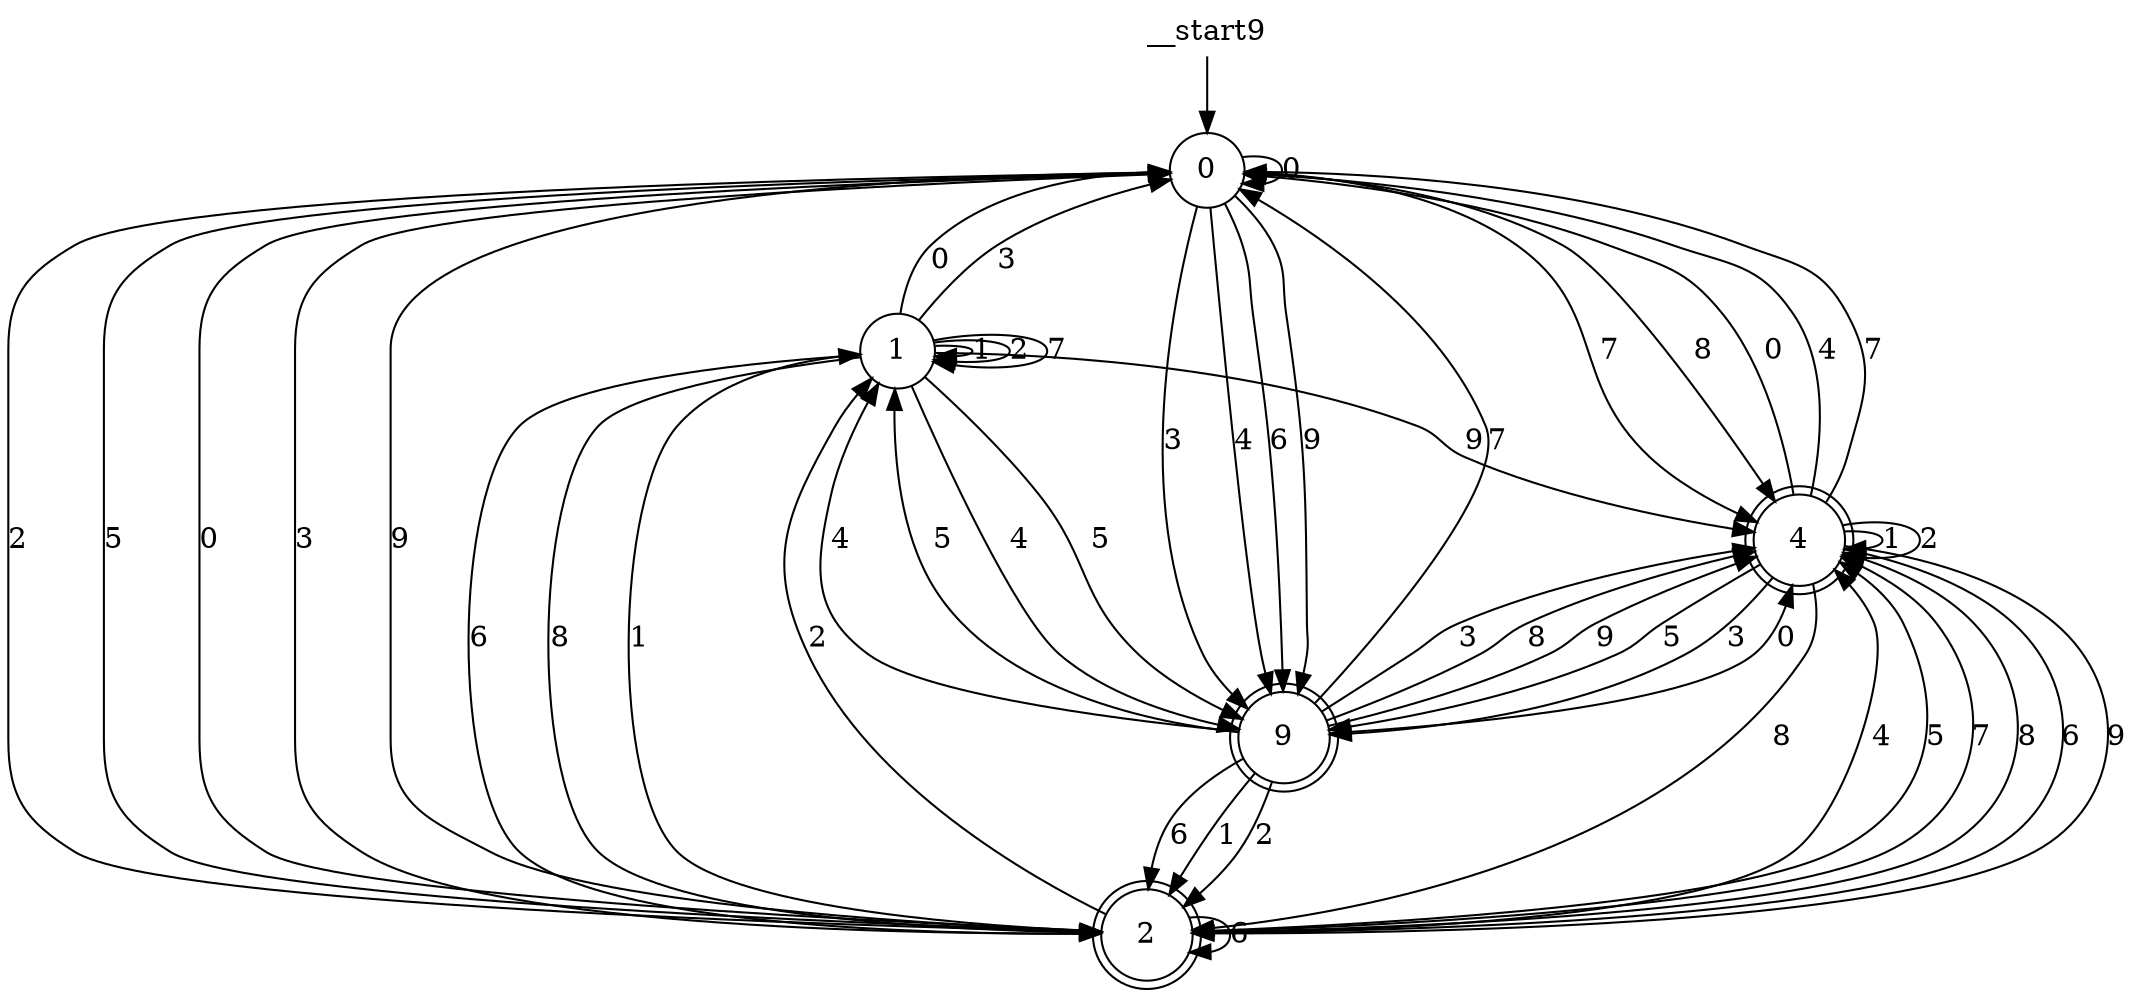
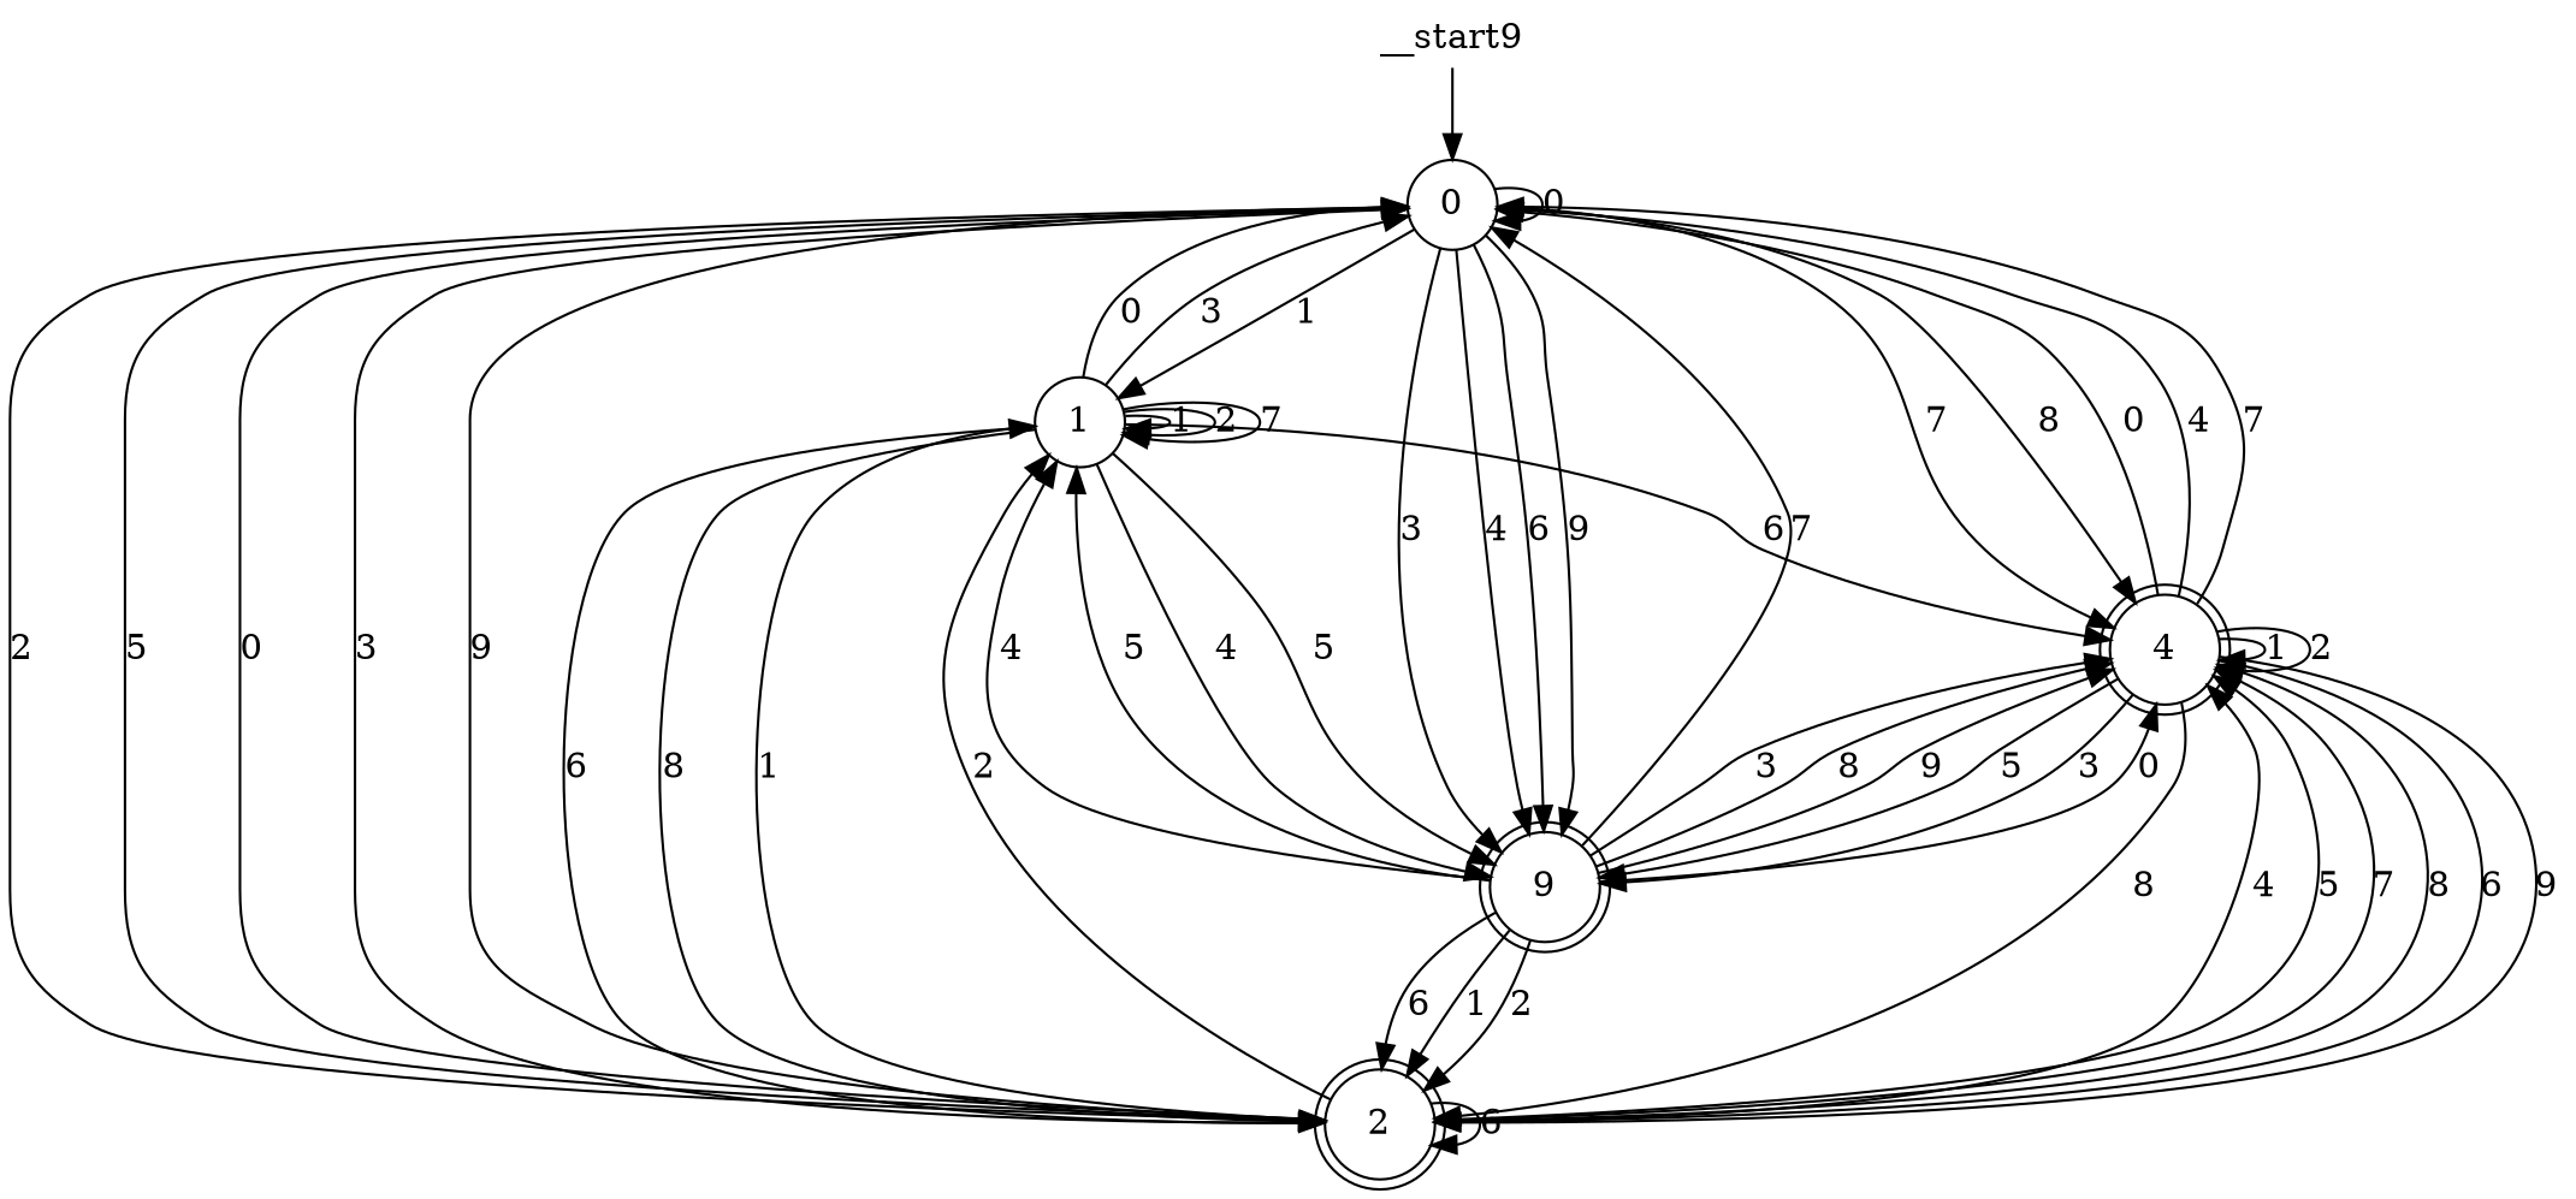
  digraph {
    node [shape=doublecircle]
    n1 [label=0 shape=circle]
    n2 [label=1 shape=circle]
    n3 [label=2]
    n4 [label=9]
    n5 [label=4]
    n6 [height=0 label=__start9 shape=none width=0]
    n1 -> n1 [label=0]
+   n1 -> n2 [label=1]
    n1 -> n3 [label=2]
    n1 -> n3 [label=5]
    n1 -> n4 [label=3]
    n1 -> n4 [label=4]
    n1 -> n4 [label=6]
    n1 -> n4 [label=9]
    n1 -> n5 [label=7]
    n1 -> n5 [label=8]
    n2 -> n1 [label=0]
    n2 -> n1 [label=3]
    n2 -> n2 [label=1]
    n2 -> n2 [label=2]
    n2 -> n2 [label=7]
    n2 -> n3 [label=6]
    n2 -> n3 [label=8]
    n2 -> n4 [label=4]
    n2 -> n4 [label=5]
-   n2 -> n5 [label=9]
+   n2 -> n5 [label=6]
    n3 -> n1 [label=0]
    n3 -> n1 [label=3]
    n3 -> n1 [label=9]
    n3 -> n2 [label=1]
    n3 -> n2 [label=2]
    n3 -> n3 [label=6]
    n3 -> n5 [label=4]
    n3 -> n5 [label=5]
    n3 -> n5 [label=7]
    n3 -> n5 [label=8]
    n4 -> n1 [label=7]
    n4 -> n2 [label=4]
    n4 -> n2 [label=5]
    n4 -> n3 [label=1]
    n4 -> n3 [label=2]
    n4 -> n3 [label=6]
    n4 -> n5 [label=0]
    n4 -> n5 [label=3]
    n4 -> n5 [label=8]
    n4 -> n5 [label=9]
    n5 -> n1 [label=0]
    n5 -> n1 [label=4]
    n5 -> n1 [label=7]
    n5 -> n3 [label=6]
    n5 -> n3 [label=8]
    n5 -> n3 [label=9]
    n5 -> n4 [label=3]
    n5 -> n4 [label=5]
    n5 -> n5 [label=1]
    n5 -> n5 [label=2]
    n6 -> n1
  }
